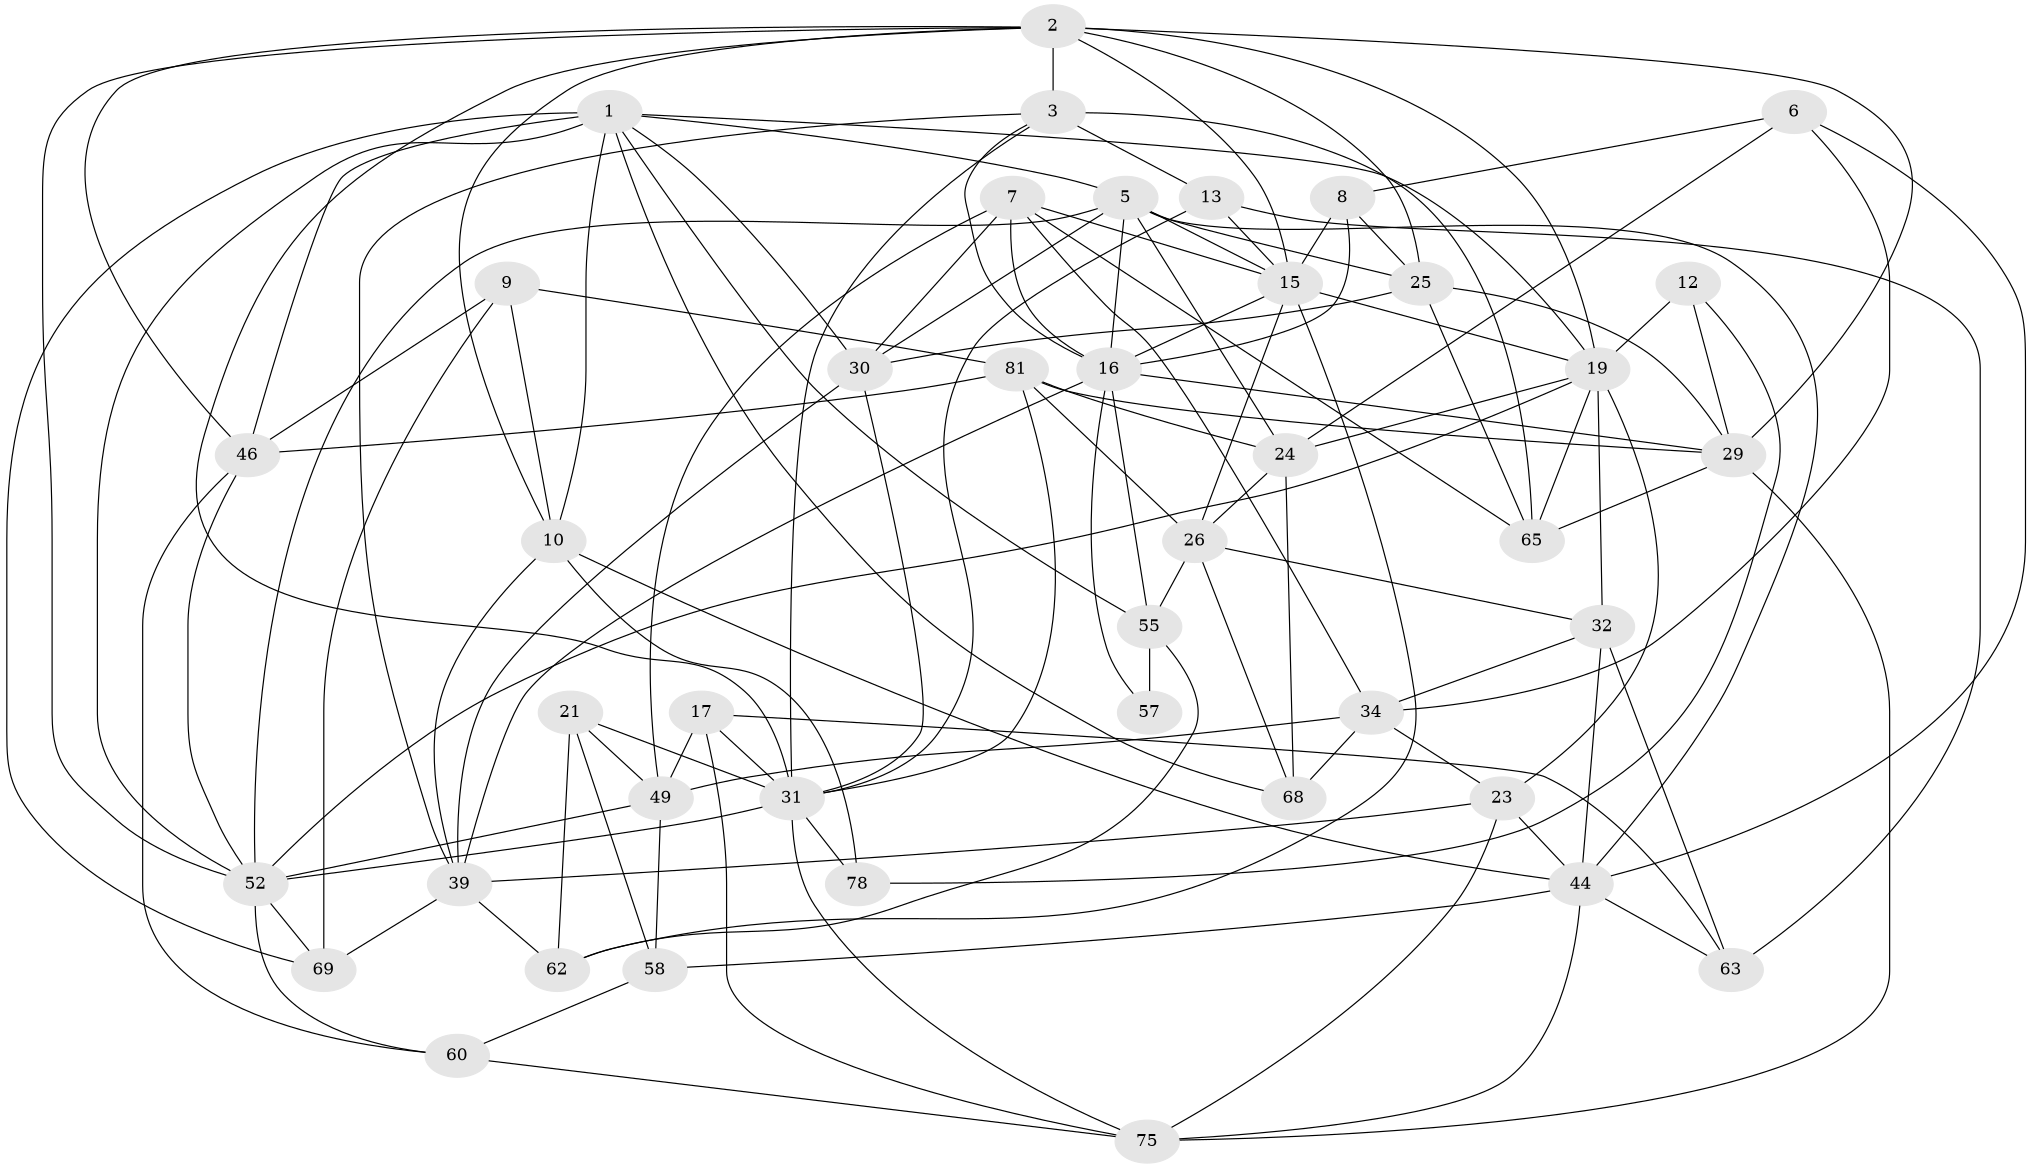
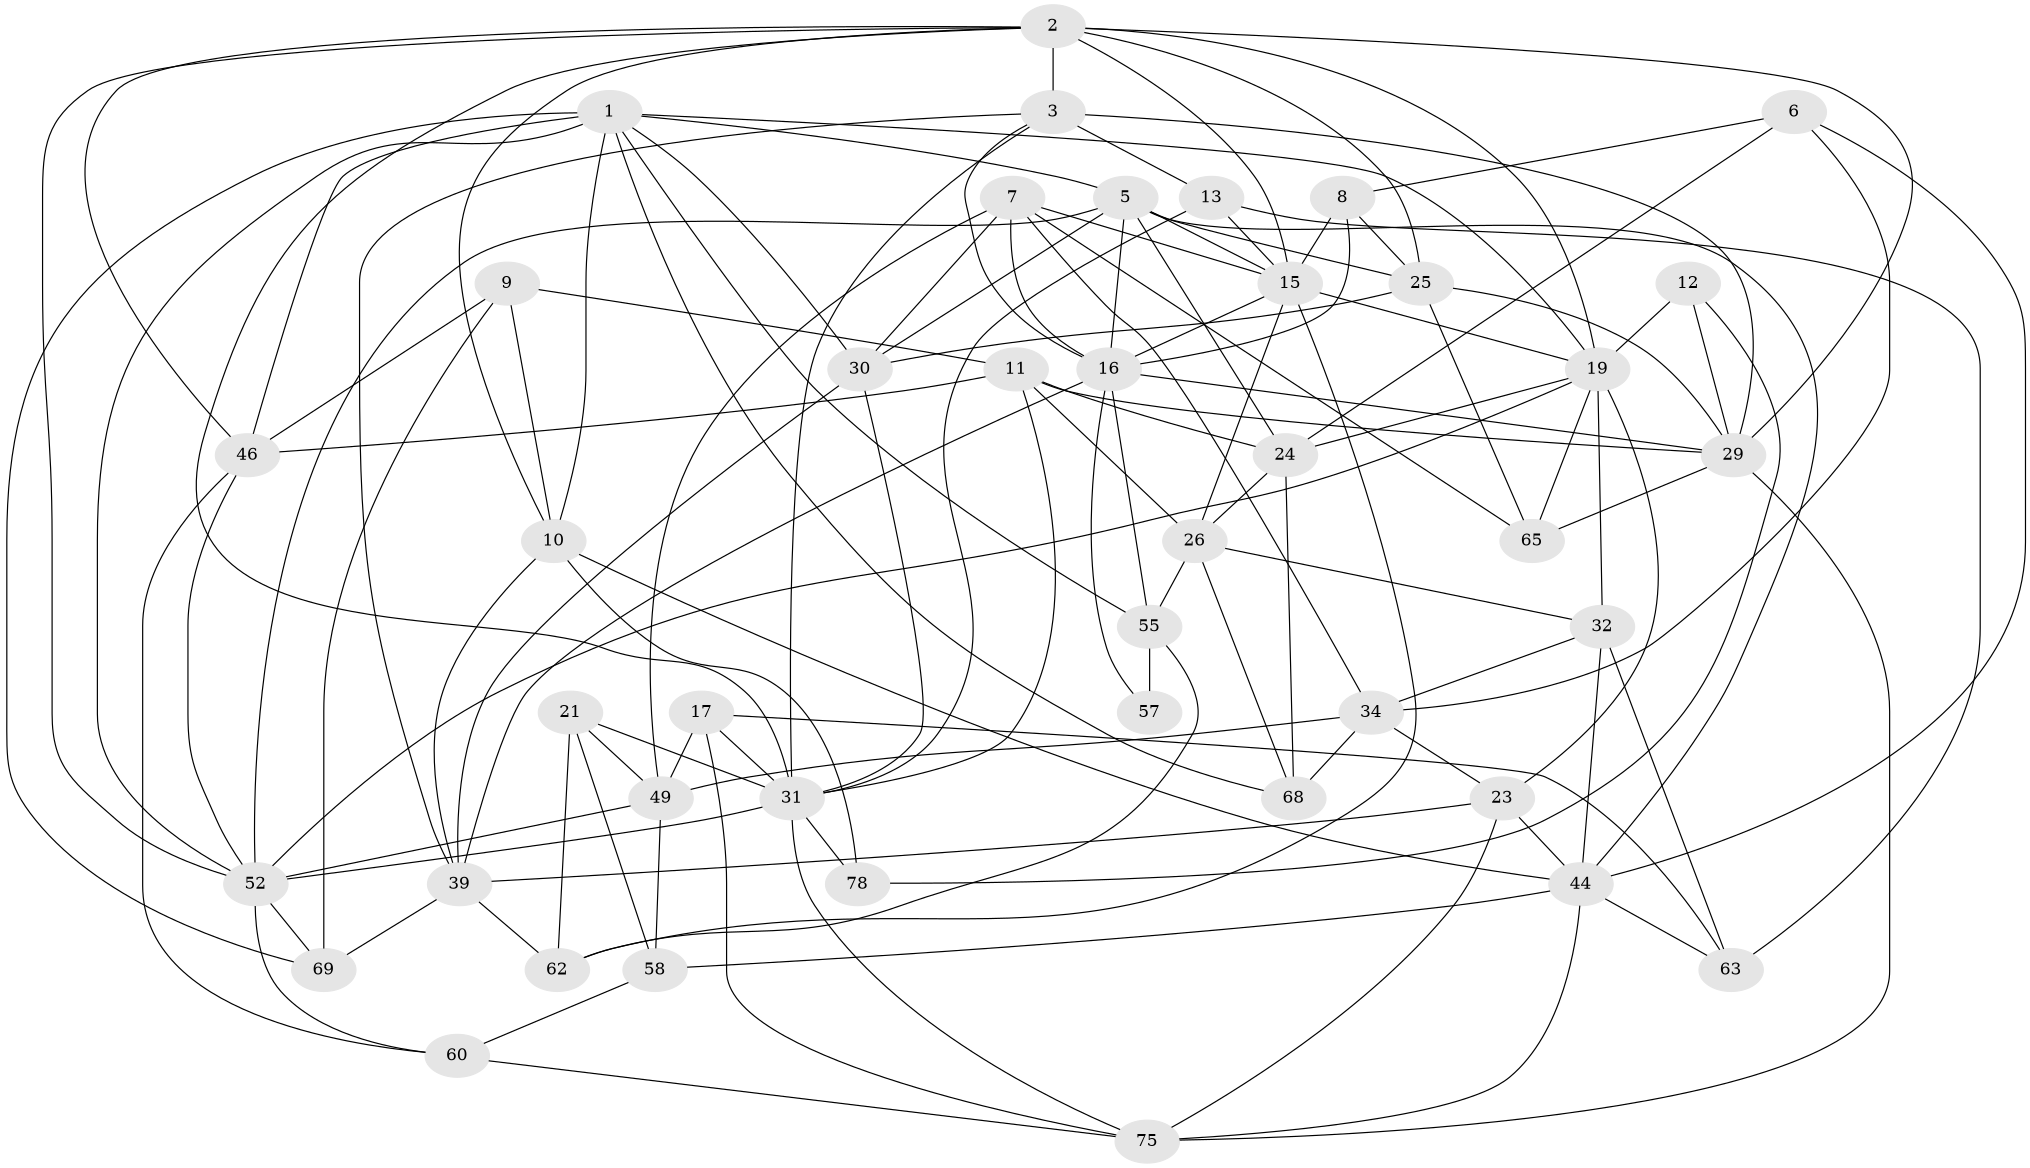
  graph {
    node [color=gray90 style=filled]
    1 [super="+66+4"]
    5 [super="+18+43"]
    10 [super="+51"]
    19 [super="+27"]
    30 [super="+56"]
    46 [super="+72"]
    52 [super="+59+74+67"]
    55
    68
    69
    15 [super="+37+20+42"]
    25 [super="+83"]
    16 [super="+45+81"]
    24 [super="+36"]
    44 [super="+70+50"]
    39 [super="+64"]
    78
    32 [super="+53"]
    65
    23
    31 [super="+79+35"]
    60
    62
    57
    2 [super="+77+14+28"]
    3 [super="+73"]
    29 [super="+82+48"]
    13
    26 [super="+47"]
    75 [super="+80"]
    34 [super="+76"]
    63
    58
    6
    8
    49 [super="+61"]
    7 [super="+71"]
    9
-   11 [super="+54" label=81]
+   11 [super="+54"]
    12
    17
    21
    1 -- 5
    1 -- 10
    1 -- 19
    1 -- 30
    1 -- 46
    1 -- 52 [weight=2]
    1 -- 55
    1 -- 68
    1 -- 69
    5 -- 30
    5 -- 52
    5 -- 15
    5 -- 25
    5 -- 16
    5 -- 24
    5 -- 44
    10 -- 44
    10 -- 39
    10 -- 78
    19 -- 52
    19 -- 24
    19 -- 32
    19 -- 65
    19 -- 23
    30 -- 39
    30 -- 31
    46 -- 52
    46 -- 60
    52 -- 69
    52 -- 60
    55 -- 62
    55 -- 57
    15 -- 19
    15 -- 16 [weight=2]
    15 -- 62
    15 -- 26
    25 -- 30
    25 -- 65
    25 -- 29
    16 -- 55
    16 -- 39
    16 -- 57
    16 -- 29
    24 -- 68
    24 -- 26
    44 -- 75
    44 -- 63
    44 -- 58
    39 -- 69
    39 -- 62
    32 -- 44
    32 -- 34
    32 -- 63
    23 -- 44
    23 -- 39
    23 -- 75
    31 -- 52
    31 -- 78
    31 -- 75
    60 -- 75
    2 -- 10
    2 -- 19
    2 -- 46
    2 -- 52
    2 -- 15
    2 -- 25
    2 -- 31
    2 -- 3
    2 -- 29
    3 -- 16
    3 -- 39
    3 -- 31
-   3 -- 65
+   3 -- 29
    3 -- 13
    29 -- 65
    29 -- 75
    13 -- 15
    13 -- 31
    13 -- 63
    26 -- 55
    26 -- 68
    26 -- 32
    34 -- 68
    34 -- 23
    34 -- 49
    58 -- 60
    6 -- 24
    6 -- 44
    6 -- 34
    6 -- 8
    8 -- 15
    8 -- 25
    8 -- 16
    49 -- 52
    49 -- 58
    7 -- 30
    7 -- 15
    7 -- 16
    7 -- 65
    7 -- 34
    7 -- 49
    9 -- 10
    9 -- 46
    9 -- 69
    9 -- 11
    11 -- 46
    11 -- 24
    11 -- 31
    11 -- 29
    11 -- 26
    12 -- 19 [weight=2]
    12 -- 78
    12 -- 29
    17 -- 31
    17 -- 75
    17 -- 63
    17 -- 49
    21 -- 31
    21 -- 62
    21 -- 58
    21 -- 49
  }
